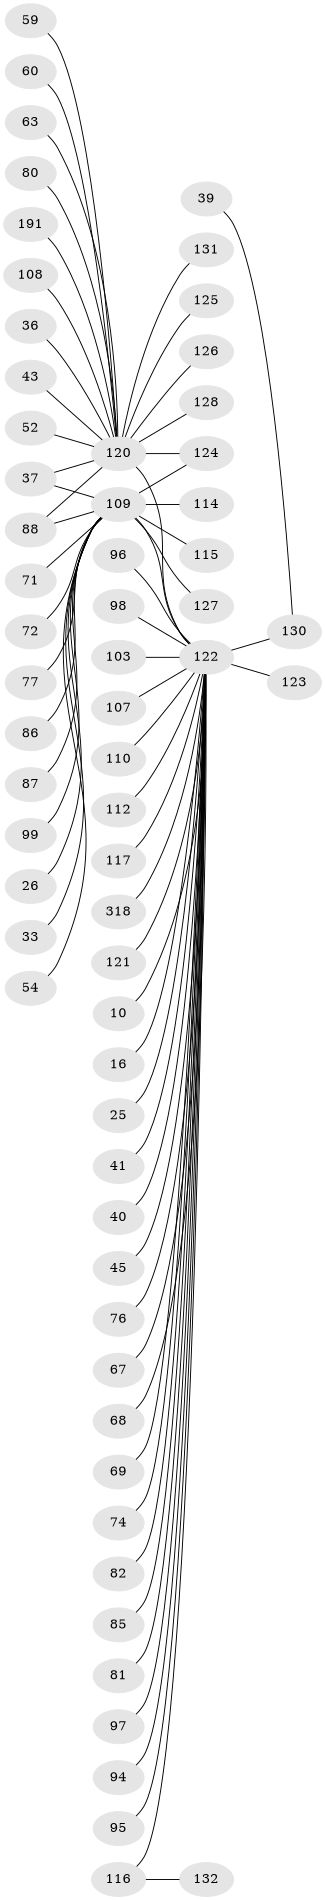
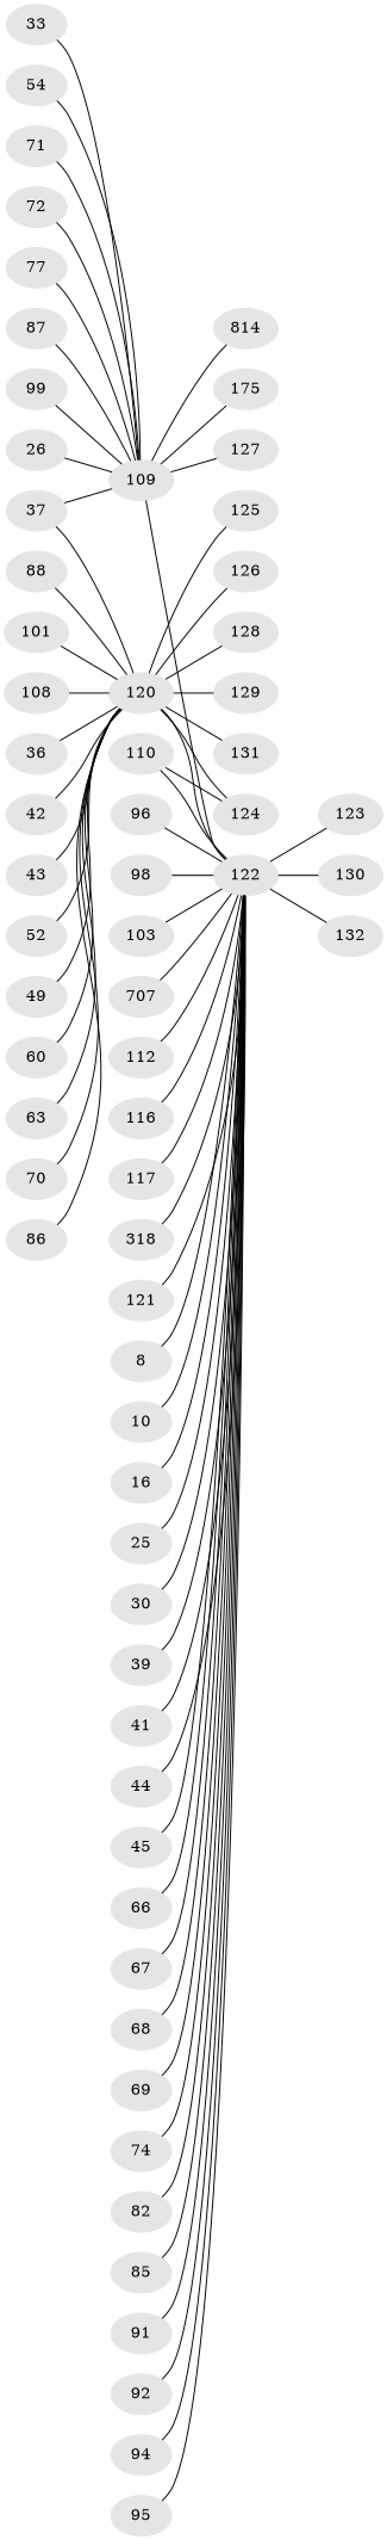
  graph {
    rankdir=LR
    node [color=gray90 style=filled]
    122 [super="+29+113+105+38+106+3+5"]
    123
    130 [super="+19"]
    132 [super="+75"]
+   8
    10
    16
    25
    109 [super="+76+40+81"]
-   114
-   115
+   114 [label=814]
+   115 [label=175]
    124 [super="+61+119+79+97"]
    127 [super="+83"]
    26
+   30
    33
    120 [super="+34+53+62+51"]
    125
    126
    128
+   129 [super="+89+102+111"]
    131
    36
    37
    39
    41
+   42
    43
-   44 [label=40]
+   44
    45
    52
    54
-   59
+   59 [label=49]
    60
    63
-   66 [label=76]
+   66
    67
    68
    69 [super="+13"]
-   70 [label=80]
+   70
    71
    72
    74
    77
    82
    85
    86
    87
    88 [super="+78"]
-   91 [label=81]
-   92 [label=97]
+   91
+   92
    94
    95 [super="+84"]
    96
    98
    99
-   101 [label=191]
+   101
    103
-   107
+   107 [label=707]
    108 [super="+28"]
    110 [super="+73"]
    112 [super="+47"]
    116
    117
    n65 [label=318]
    121
    122 -- 123
    122 -- 130 [weight=2]
-   116 -- 132 [weight=2]
+   122 -- 132 [weight=2]
+   8 -- 122
    10 -- 122
    16 -- 122
    25 -- 122
    109 -- 122 [weight=11]
    109 -- 114
    109 -- 115
-   109 -- 124 [weight=2]
+   110 -- 124 [weight=2]
    109 -- 127 [weight=2]
    26 -- 109
+   30 -- 122
    33 -- 109
    120 -- 122 [weight=17]
    120 -- 124 [weight=2]
    120 -- 125
    120 -- 126
    120 -- 128
+   120 -- 129
    120 -- 131
    36 -- 120
    37 -- 109
    37 -- 120
-   39 -- 130
+   39 -- 122
    41 -- 122
+   42 -- 120
    43 -- 120
    44 -- 122
    45 -- 122
    52 -- 120
    54 -- 109
    59 -- 120
    60 -- 120
    63 -- 120
    66 -- 122
    67 -- 122
    68 -- 122
    69 -- 122
    70 -- 120
    71 -- 109
    72 -- 109
    74 -- 122
    77 -- 109
    82 -- 122
    85 -- 122
-   86 -- 109
+   86 -- 120
    87 -- 109
-   88 -- 109
    88 -- 120
    91 -- 122
    92 -- 122
    94 -- 122
    95 -- 122
    96 -- 122
    98 -- 122
    99 -- 109
    101 -- 120
    103 -- 122
    107 -- 122
    108 -- 120 [weight=3]
    110 -- 122
    112 -- 122
    116 -- 122
    117 -- 122
    n65 -- 122
    121 -- 122
  }
